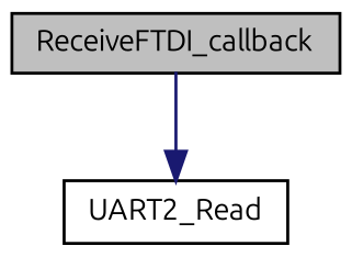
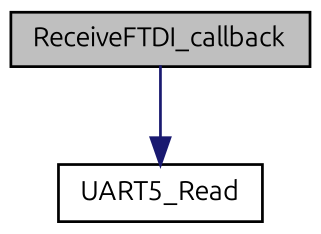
  digraph {
    rankdir=TB
    fontname=Ubuntu
    node [color=black fontname=Ubuntu fontsize=10 shape=record style=filled]
    n1 [fillcolor=grey75 fontcolor=black height=0.2 label=ReceiveFTDI_callback width=0.4]
-   n2 [fillcolor=white height=0.2 label=UART2_Read width=0.4]
+   n2 [fillcolor=white height=0.2 label=UART5_Read width=0.4]
    n1 -> n2 [color=midnightblue fontname=Ubuntu fontsize=10 labelfontname=Helvetica labelfontsize=10 style=solid]
  }
